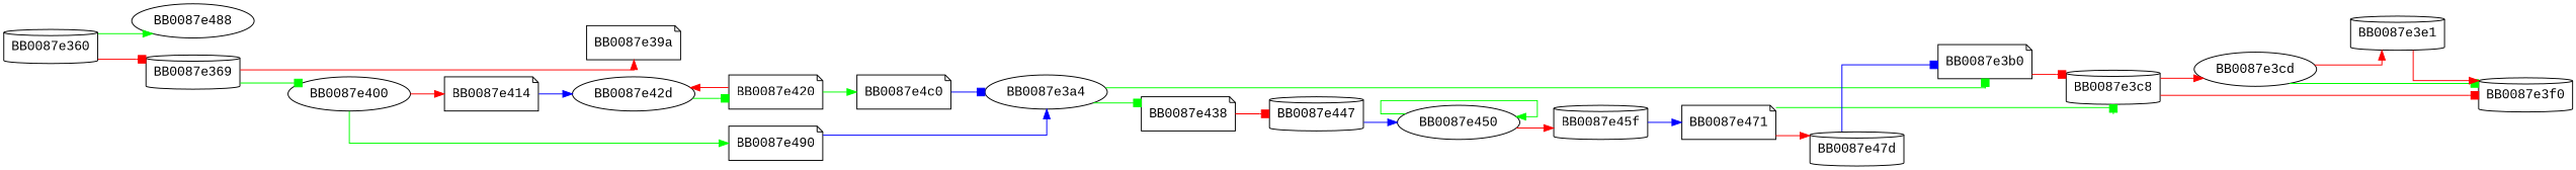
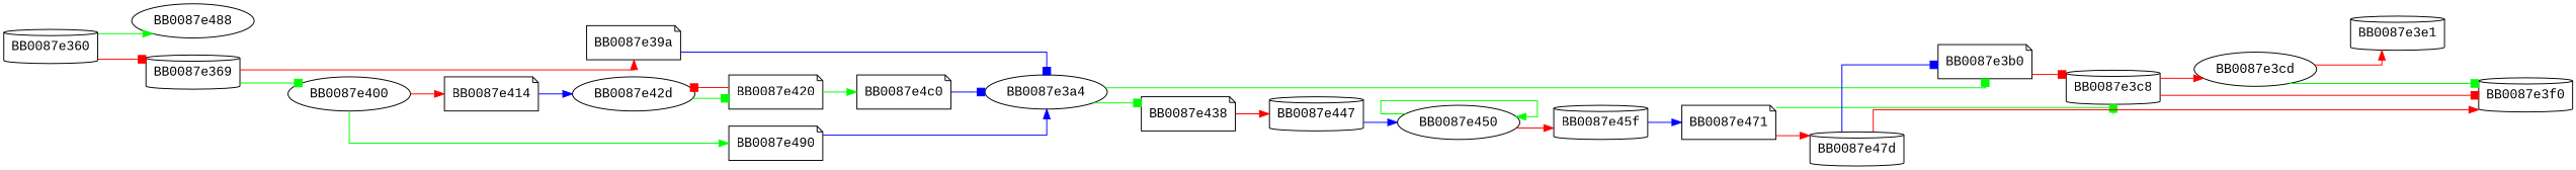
  digraph {
    fontname="Liberation Mono"
    rankdir=LR
    splines=ortho
    node [fontname="Liberation Mono" shape=cylinder]
    edge [arrowhead=normal color=red fontname="Liberation Mono"]
    BB0087e488 [shape=ellipse]
    BB0087e360
    BB0087e369
    BB0087e400 [shape=ellipse]
    BB0087e39a [shape=note]
    BB0087e490 [shape=note]
    BB0087e414 [shape=note]
    BB0087e3a4 [shape=ellipse]
    BB0087e42d [shape=ellipse]
    BB0087e438 [shape=note]
    BB0087e3b0 [shape=note]
    BB0087e447
    BB0087e3c8
    BB0087e450 [shape=ellipse]
    BB0087e3f0
    BB0087e3cd [shape=ellipse]
    BB0087e3e1
    BB0087e420 [shape=note]
    BB0087e4c0 [shape=note]
    BB0087e471 [shape=note]
    BB0087e47d
    BB0087e45f
    BB0087e360 -> BB0087e488 [color=green]
    BB0087e360 -> BB0087e369 [arrowhead=box]
    BB0087e369 -> BB0087e400 [arrowhead=box color=green]
    BB0087e369 -> BB0087e39a
    BB0087e400 -> BB0087e490 [color=green]
    BB0087e400 -> BB0087e414
+   BB0087e39a -> BB0087e3a4 [arrowhead=box color=blue]
    BB0087e490 -> BB0087e3a4 [color=blue]
    BB0087e414 -> BB0087e42d [color=blue]
    BB0087e3a4 -> BB0087e438 [arrowhead=box color=green]
    BB0087e3a4 -> BB0087e3b0 [arrowhead=box color=green]
    BB0087e42d -> BB0087e420 [arrowhead=box color=green]
-   BB0087e438 -> BB0087e447 [arrowhead=box]
+   BB0087e438 -> BB0087e447
    BB0087e3b0 -> BB0087e3c8 [arrowhead=box]
    BB0087e447 -> BB0087e450 [color=blue]
    BB0087e3c8 -> BB0087e3f0 [arrowhead=box]
    BB0087e3c8 -> BB0087e3cd
    BB0087e450 -> BB0087e450 [color=green]
    BB0087e450 -> BB0087e45f
    BB0087e3cd -> BB0087e3f0 [arrowhead=box color=green]
    BB0087e3cd -> BB0087e3e1
-   BB0087e3e1 -> BB0087e3f0
-   BB0087e420 -> BB0087e42d
+   BB0087e47d -> BB0087e3f0
+   BB0087e420 -> BB0087e42d [arrowhead=box]
    BB0087e420 -> BB0087e4c0 [color=green]
    BB0087e4c0 -> BB0087e3a4 [arrowhead=box color=blue]
    BB0087e471 -> BB0087e3c8 [arrowhead=box color=green]
    BB0087e471 -> BB0087e47d
    BB0087e47d -> BB0087e3b0 [arrowhead=box color=blue]
    BB0087e45f -> BB0087e471 [color=blue]
  }
